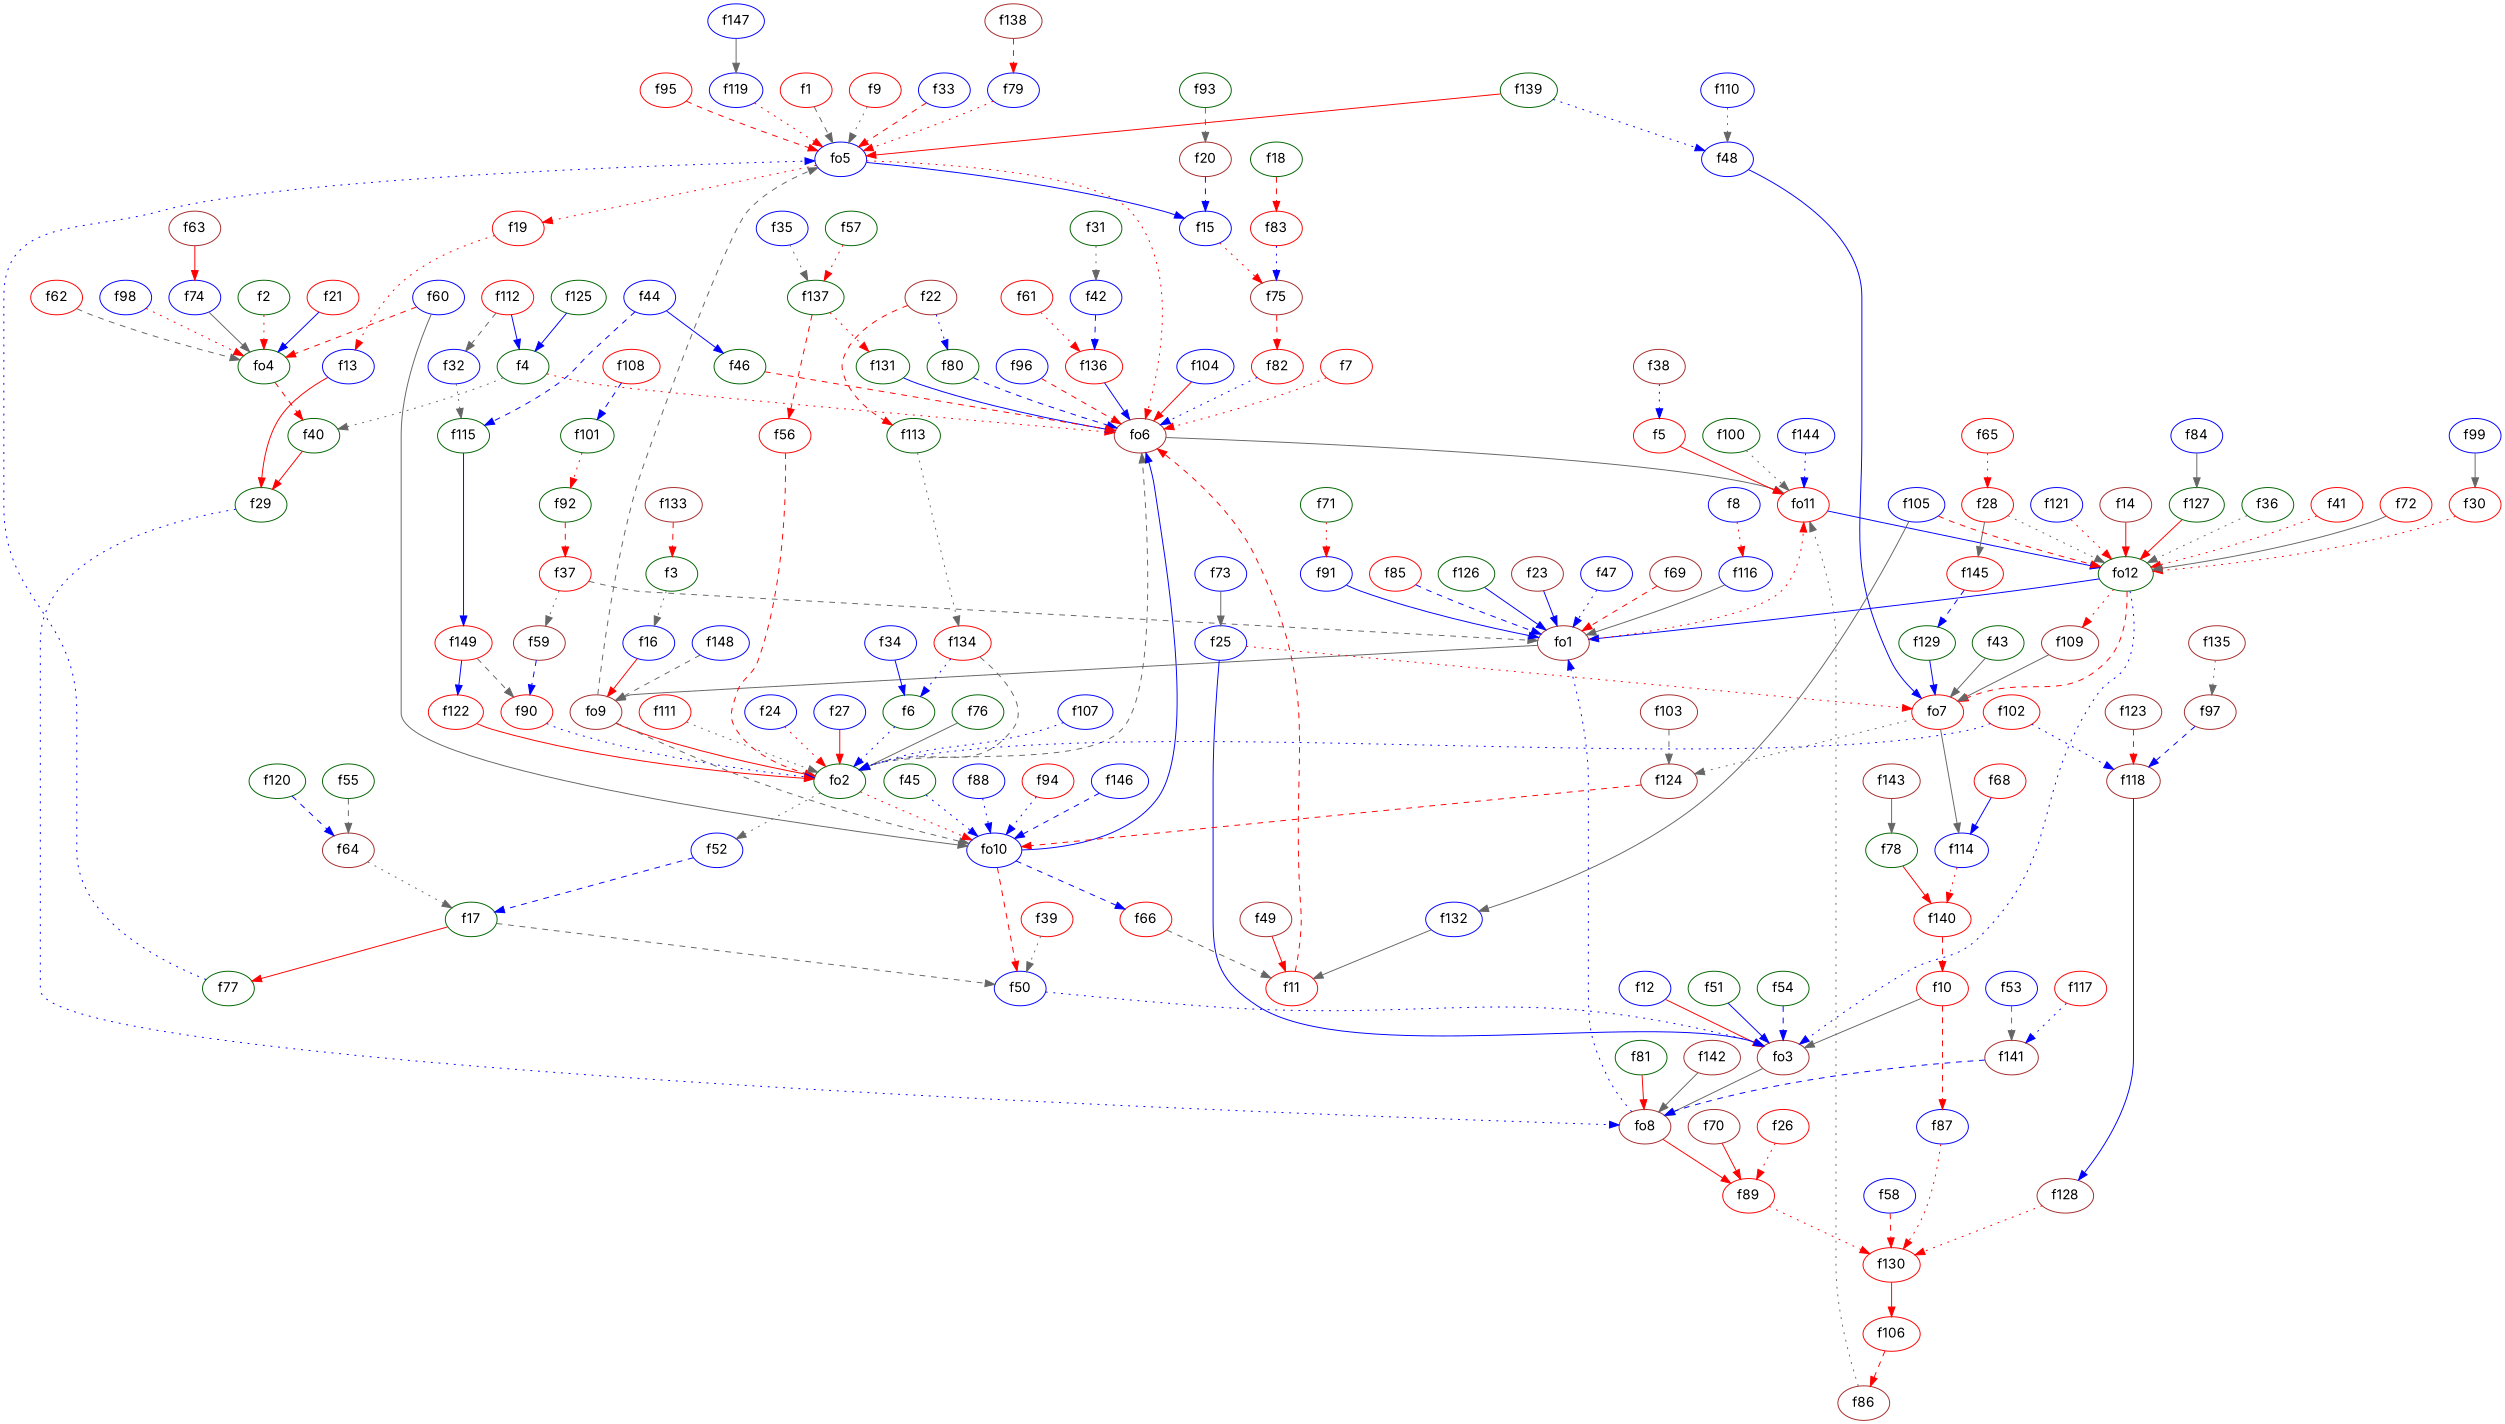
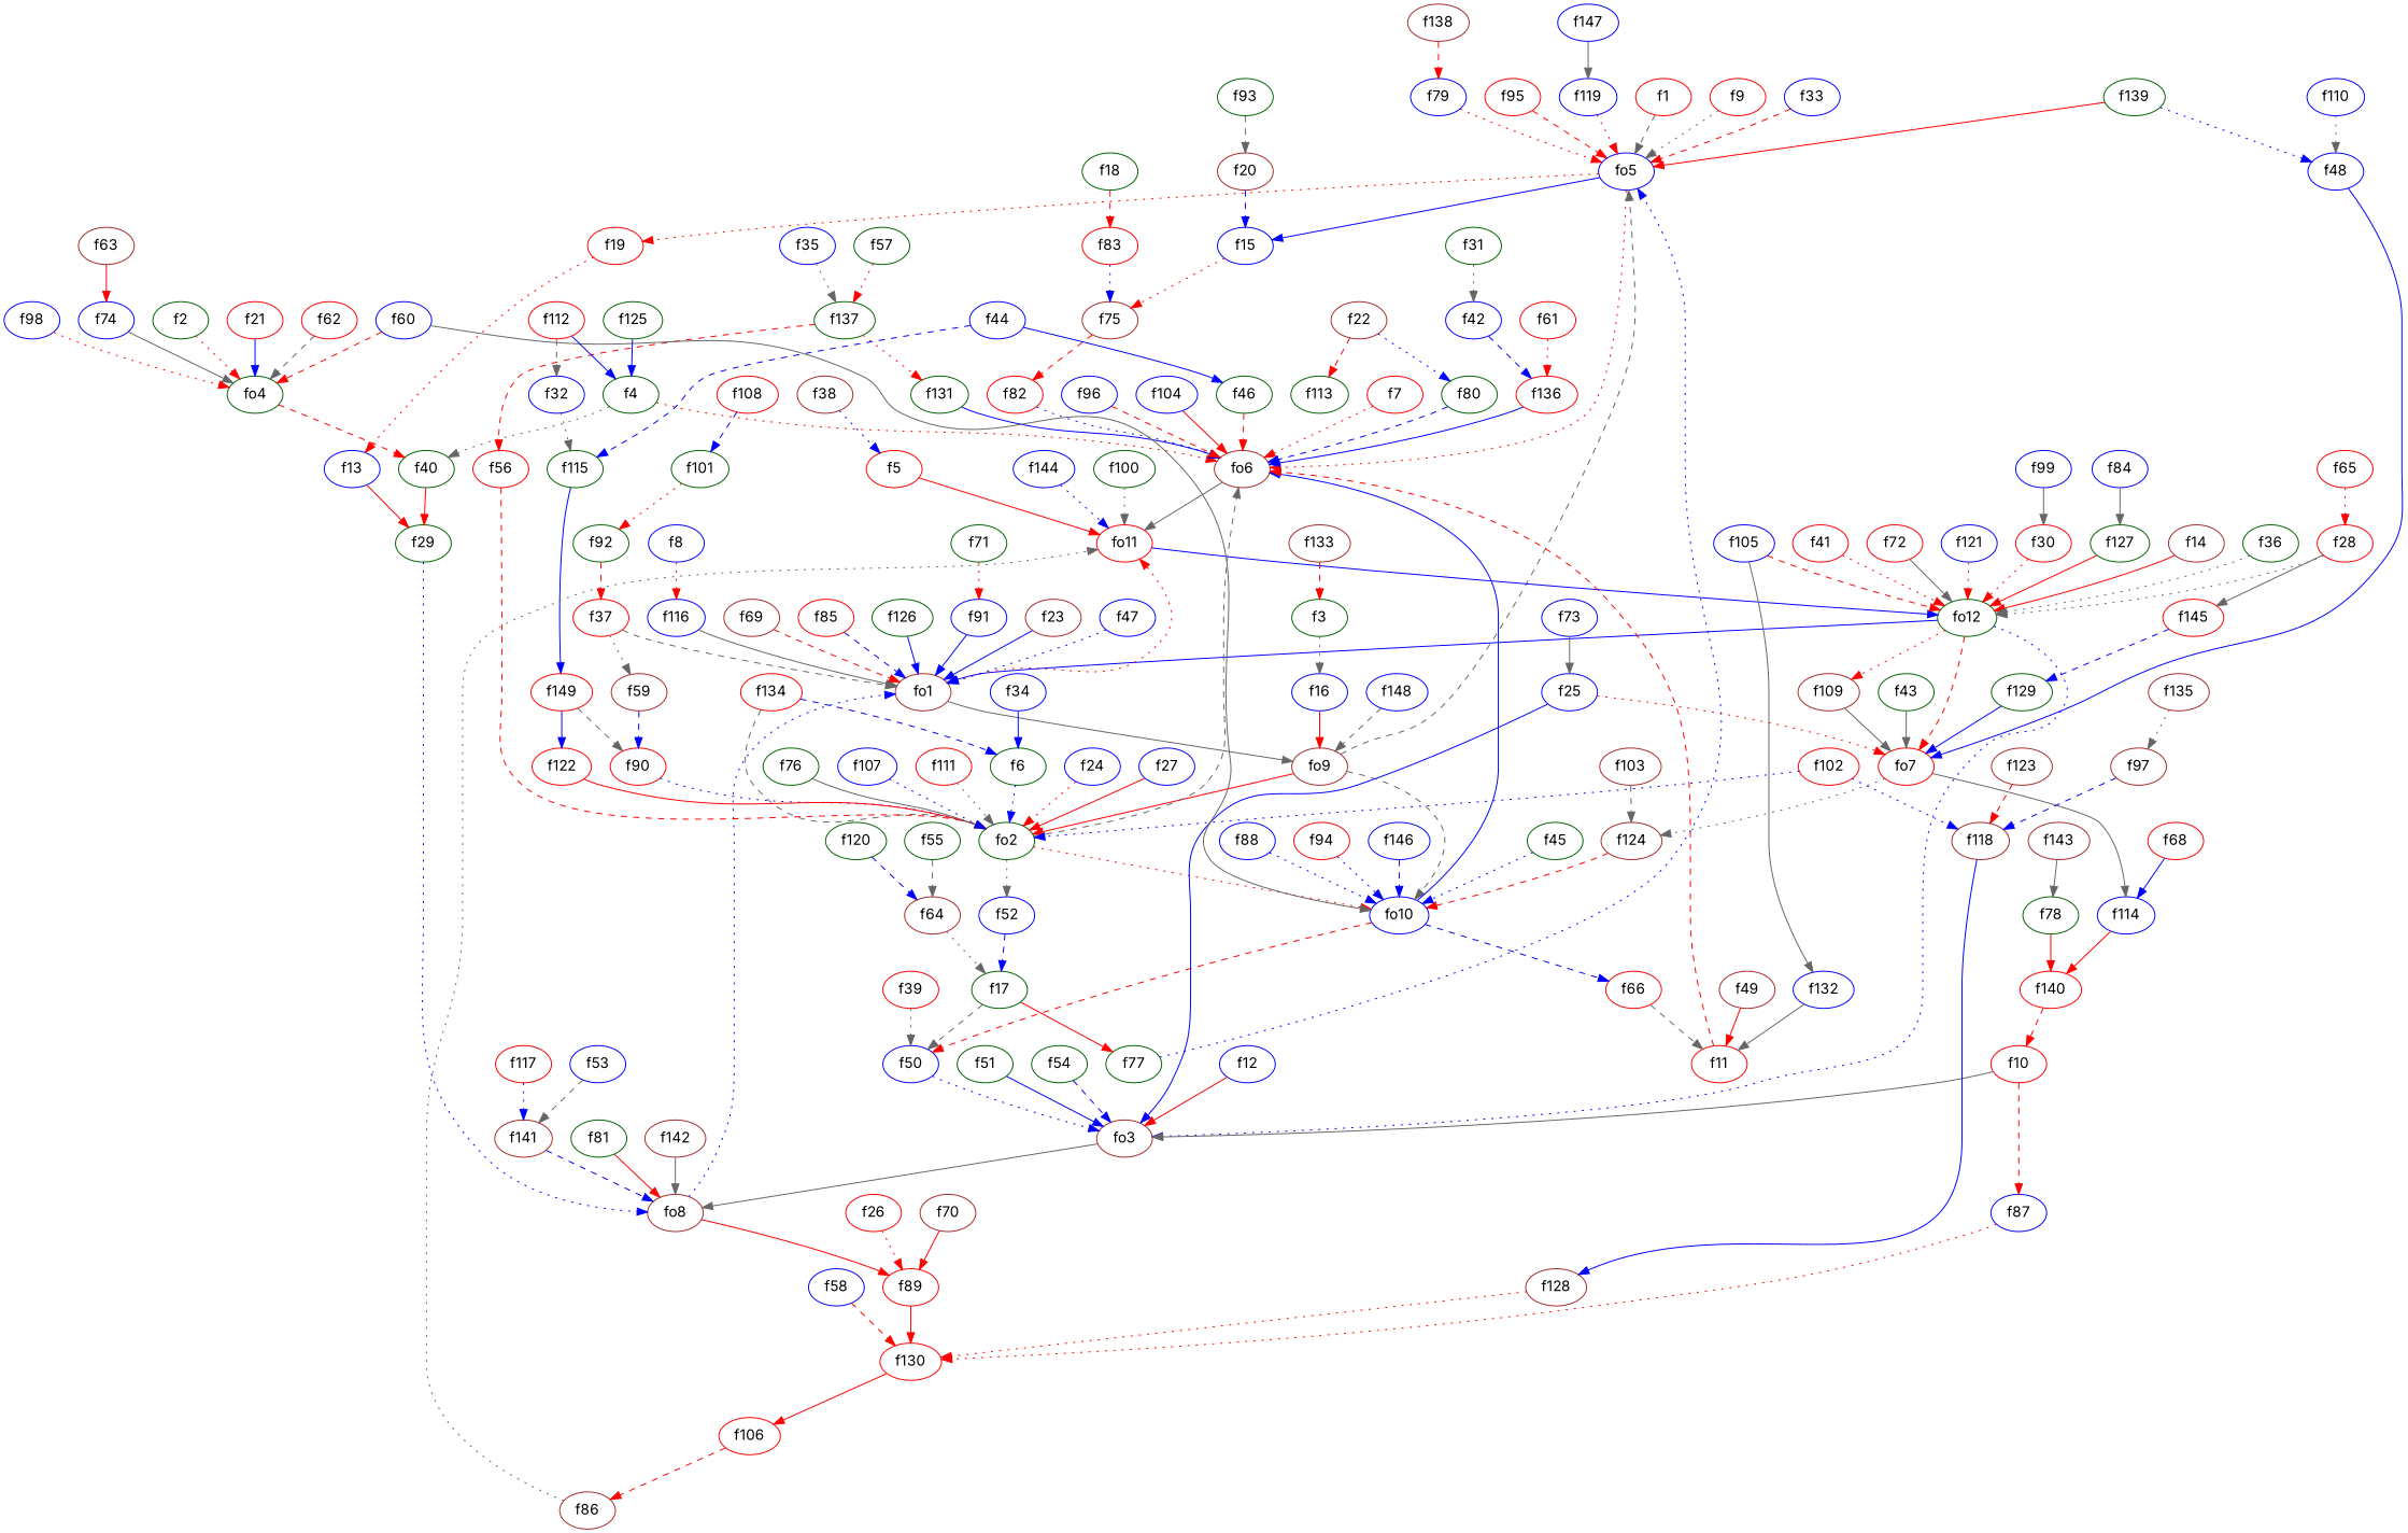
  strict digraph {
    fontname=Inter
    node [color=blue fontname=Inter]
    edge [color=red fontname=Inter style=dotted weight=2]
    f1 [color=red]
    fo5
    fo6 [color=brown]
    f15
    f19 [color=red]
    f2 [color=darkgreen]
    fo4 [color=darkgreen]
    f40 [color=darkgreen]
    f3 [color=darkgreen]
    f16
    fo9 [color=brown]
    f4 [color=darkgreen]
    f29 [color=darkgreen]
    fo11 [color=red]
    f5 [color=red]
    fo12 [color=darkgreen]
    f6 [color=darkgreen]
    fo2 [color=darkgreen]
    fo10
    f52
    f7 [color=red]
    f8
    f116
    fo1 [color=brown]
    f9 [color=red]
    f10 [color=red]
    f87
    fo3 [color=brown]
    f130 [color=red]
    fo8 [color=brown]
    f11 [color=red]
    f12
    f13
    f14 [color=brown]
    fo7 [color=red]
    f109 [color=brown]
    f75 [color=brown]
    f82 [color=red]
    f17 [color=darkgreen]
    f50
    f77 [color=darkgreen]
    f18 [color=darkgreen]
    f83 [color=red]
    f20 [color=brown]
    f21 [color=red]
    f22 [color=brown]
    f80 [color=darkgreen]
    f113 [color=darkgreen]
    f134 [color=red]
    f23 [color=brown]
    f24
    f25
    f114
    f124 [color=brown]
    f26 [color=red]
    f89 [color=red]
    f27
    f28 [color=red]
    f145 [color=red]
    f129 [color=darkgreen]
    f30 [color=red]
    f31 [color=darkgreen]
    f42
    f136 [color=red]
    f115 [color=darkgreen]
    f32
    f149 [color=red]
    f33
    f34
    f137 [color=darkgreen]
    f35
    f56 [color=red]
    f131 [color=darkgreen]
    f36 [color=darkgreen]
    f37 [color=red]
    f59 [color=brown]
    f90 [color=red]
    f38 [color=brown]
    f39 [color=red]
    f41 [color=red]
    f43 [color=darkgreen]
    f44
    f46 [color=darkgreen]
    f45 [color=darkgreen]
    f66 [color=red]
    f47
    f48
    f49 [color=brown]
    f51 [color=darkgreen]
    f141 [color=brown]
    f53
    f54 [color=darkgreen]
    f55 [color=darkgreen]
    f64 [color=brown]
    f57 [color=darkgreen]
    f58
    f106 [color=red]
    f60
    f61 [color=red]
    f62 [color=red]
    f63 [color=brown]
    f74
    f65 [color=red]
    f122 [color=red]
    f68 [color=red]
    f140 [color=red]
    f69 [color=brown]
    f70 [color=brown]
    f71 [color=darkgreen]
    f91
    f72 [color=red]
    f73
    f76 [color=darkgreen]
    f78 [color=darkgreen]
    f79
    f81 [color=darkgreen]
    f127 [color=darkgreen]
    f84
    f85 [color=red]
    f86 [color=brown]
    f88
    f92 [color=darkgreen]
    f93 [color=darkgreen]
    f94 [color=red]
    f95 [color=red]
    f96
    f97 [color=brown]
    f118 [color=brown]
    f128 [color=brown]
    f98
    f99
    f100 [color=darkgreen]
    f101 [color=darkgreen]
    f102 [color=red]
    f103 [color=brown]
    f104
    f105
    f132
    f107
    f108 [color=red]
    f110
    f111 [color=red]
    f112 [color=red]
    f117 [color=red]
    f119
    f120 [color=darkgreen]
    f121
    f123 [color=brown]
    f125 [color=darkgreen]
    f126 [color=darkgreen]
    f133 [color=brown]
    f135 [color=brown]
    f138 [color=brown]
    f139 [color=darkgreen]
    f142 [color=brown]
    f143 [color=brown]
    f144
    f146
    f147
    f148
    f1 -> fo5 [color=gray40 style=dashed]
    fo5 -> fo6
    fo5 -> f15 [color=blue style=solid]
    fo5 -> f19
    fo6 -> fo11 [color=gray40 style=solid]
    f15 -> f75
    f19 -> f13
    f2 -> fo4
    fo4 -> f40 [style=dashed]
    f40 -> f29 [style=solid]
    f3 -> f16 [color=gray40]
    f16 -> fo9 [style=solid]
    fo9 -> fo5 [color=gray40 style=dashed]
    fo9 -> fo2 [style=solid]
    fo9 -> fo10 [color=gray40 style=dashed]
    f4 -> fo6
    f4 -> f40 [color=gray40]
    f29 -> fo8 [color=blue]
    fo11 -> fo12 [color=blue style=solid]
    f5 -> fo11 [style=solid]
    fo12 -> fo1 [color=blue style=solid]
    fo12 -> fo3 [color=blue]
    fo12 -> fo7 [style=dashed]
    fo12 -> f109
    f6 -> fo2 [color=blue]
    fo2 -> fo6 [color=gray40 style=dashed]
    fo2 -> fo10
    fo2 -> f52 [color=gray40]
    fo10 -> fo6 [color=blue style=solid]
    fo10 -> f50 [style=dashed]
    fo10 -> f66 [color=blue style=dashed]
    f52 -> f17 [color=blue style=dashed]
    f7 -> fo6
    f8 -> f116
    f116 -> fo1 [color=gray40 style=solid]
    fo1 -> fo9 [color=gray40 style=solid]
    fo1 -> fo11
    f9 -> fo5 [color=gray40]
    f10 -> f87 [style=dashed]
    f10 -> fo3 [color=gray40 style=solid]
    f87 -> f130
    fo3 -> fo8 [color=gray40 style=solid]
    f130 -> f106 [style=solid]
    fo8 -> fo1 [color=blue]
    fo8 -> f89 [style=solid]
    f11 -> fo6 [style=dashed]
    f12 -> fo3 [style=solid]
    f13 -> f29 [style=solid]
    f14 -> fo12 [style=solid]
    fo7 -> f114 [color=gray40 style=solid]
    fo7 -> f124 [color=gray40]
    f109 -> fo7 [color=gray40 style=solid]
    f75 -> f82 [style=dashed]
    f82 -> fo6 [color=blue]
    f17 -> f50 [color=gray40 style=dashed]
    f17 -> f77 [style=solid]
    f50 -> fo3 [color=blue]
    f77 -> fo5 [color=blue]
    f18 -> f83 [style=dashed]
    f83 -> f75 [color=blue]
    f20 -> f15 [color=blue style=dashed]
    f21 -> fo4 [color=blue style=solid]
    f22 -> f80 [color=blue]
    f22 -> f113 [style=dashed]
    f80 -> fo6 [color=blue style=dashed]
-   f113 -> f134 [color=gray40]
-   f134 -> f6 [color=blue]
+   f134 -> f6 [color=blue style=dashed]
    f134 -> fo2 [color=gray40 style=dashed]
    f23 -> fo1 [color=blue style=solid]
    f24 -> fo2
    f25 -> fo3 [color=blue style=solid]
    f25 -> fo7
-   f114 -> f140
+   f114 -> f140 [style=solid]
    f124 -> fo10 [style=dashed]
    f26 -> f89
-   f89 -> f130
+   f89 -> f130 [style=solid]
    f27 -> fo2 [style=solid]
    f28 -> fo12 [color=gray40]
    f28 -> f145 [color=gray40 style=solid]
    f145 -> f129 [color=blue style=dashed]
    f129 -> fo7 [color=blue style=solid]
    f30 -> fo12
    f31 -> f42 [color=gray40]
    f42 -> f136 [color=blue style=dashed]
    f136 -> fo6 [color=blue style=solid]
    f115 -> f149 [color=blue style=solid]
    f32 -> f115 [color=gray40]
    f149 -> f90 [color=gray40 style=dashed]
    f149 -> f122 [color=blue style=solid]
    f33 -> fo5 [style=dashed]
    f34 -> f6 [color=blue style=solid]
    f137 -> f56 [style=dashed]
    f137 -> f131
    f35 -> f137 [color=gray40]
    f56 -> fo2 [style=dashed]
    f131 -> fo6 [color=blue style=solid]
    f36 -> fo12 [color=gray40]
    f37 -> fo1 [color=gray40 style=dashed]
    f37 -> f59 [color=gray40]
    f59 -> f90 [color=blue style=dashed]
    f90 -> fo2 [color=blue]
    f38 -> f5 [color=blue]
    f39 -> f50 [color=gray40]
    f41 -> fo12
    f43 -> fo7 [color=gray40 style=solid]
    f44 -> f115 [color=blue style=dashed]
    f44 -> f46 [color=blue style=solid]
    f46 -> fo6 [style=dashed]
    f45 -> fo10 [color=blue]
    f66 -> f11 [color=gray40 style=dashed]
    f47 -> fo1 [color=blue]
    f48 -> fo7 [color=blue style=solid]
    f49 -> f11 [style=solid]
    f51 -> fo3 [color=blue style=solid]
    f141 -> fo8 [color=blue style=dashed]
    f53 -> f141 [color=gray40 style=dashed]
    f54 -> fo3 [color=blue style=dashed]
    f55 -> f64 [color=gray40 style=dashed]
    f64 -> f17 [color=gray40]
    f57 -> f137
    f58 -> f130 [style=dashed]
    f106 -> f86 [style=dashed]
    f60 -> fo4 [style=dashed]
    f60 -> fo10 [color=gray40 style=solid]
    f61 -> f136
    f62 -> fo4 [color=gray40 style=dashed]
    f63 -> f74 [style=solid]
    f74 -> fo4 [color=gray40 style=solid]
    f65 -> f28
    f122 -> fo2 [style=solid]
    f68 -> f114 [color=blue style=solid]
    f140 -> f10 [style=dashed]
    f69 -> fo1 [style=dashed]
    f70 -> f89 [style=solid]
    f71 -> f91
    f91 -> fo1 [color=blue style=solid]
    f72 -> fo12 [color=gray40 style=solid]
    f73 -> f25 [color=gray40 style=solid]
    f76 -> fo2 [color=gray40 style=solid]
    f78 -> f140 [style=solid]
    f79 -> fo5
    f81 -> fo8 [style=solid]
    f127 -> fo12 [style=solid]
    f84 -> f127 [color=gray40 style=solid]
    f85 -> fo1 [color=blue style=dashed]
    f86 -> fo11 [color=gray40]
    f88 -> fo10 [color=blue]
    f92 -> f37 [style=dashed]
    f93 -> f20 [color=gray40 style=dashed]
    f94 -> fo10 [color=blue]
    f95 -> fo5 [style=dashed]
    f96 -> fo6 [style=dashed]
    f97 -> f118 [color=blue style=dashed]
    f118 -> f128 [color=blue style=solid]
    f128 -> f130
    f98 -> fo4
    f99 -> f30 [color=gray40 style=solid]
    f100 -> fo11 [color=gray40]
    f101 -> f92
    f102 -> fo2 [color=blue]
    f102 -> f118 [color=blue]
    f103 -> f124 [color=gray40 style=dashed]
    f104 -> fo6 [style=solid]
    f105 -> fo12 [style=dashed]
    f105 -> f132 [color=gray40 style=solid]
    f132 -> f11 [color=gray40 style=solid]
    f107 -> fo2 [color=blue]
    f108 -> f101 [color=blue style=dashed]
    f110 -> f48 [color=gray40]
    f111 -> fo2 [color=gray40]
    f112 -> f4 [color=blue style=solid]
    f112 -> f32 [color=gray40 style=dashed]
    f117 -> f141 [color=blue]
    f119 -> fo5
    f120 -> f64 [color=blue style=dashed]
    f121 -> fo12
    f123 -> f118 [style=dashed]
    f125 -> f4 [color=blue style=solid]
    f126 -> fo1 [color=blue style=solid]
    f133 -> f3 [style=dashed]
    f135 -> f97 [color=gray40]
    f138 -> f79 [style=dashed]
    f139 -> fo5 [style=solid]
    f139 -> f48 [color=blue]
    f142 -> fo8 [color=gray40 style=solid]
    f143 -> f78 [color=gray40 style=solid]
    f144 -> fo11 [color=blue]
    f146 -> fo10 [color=blue style=dashed]
    f147 -> f119 [color=gray40 style=solid]
    f148 -> fo9 [color=gray40 style=dashed]
  }
